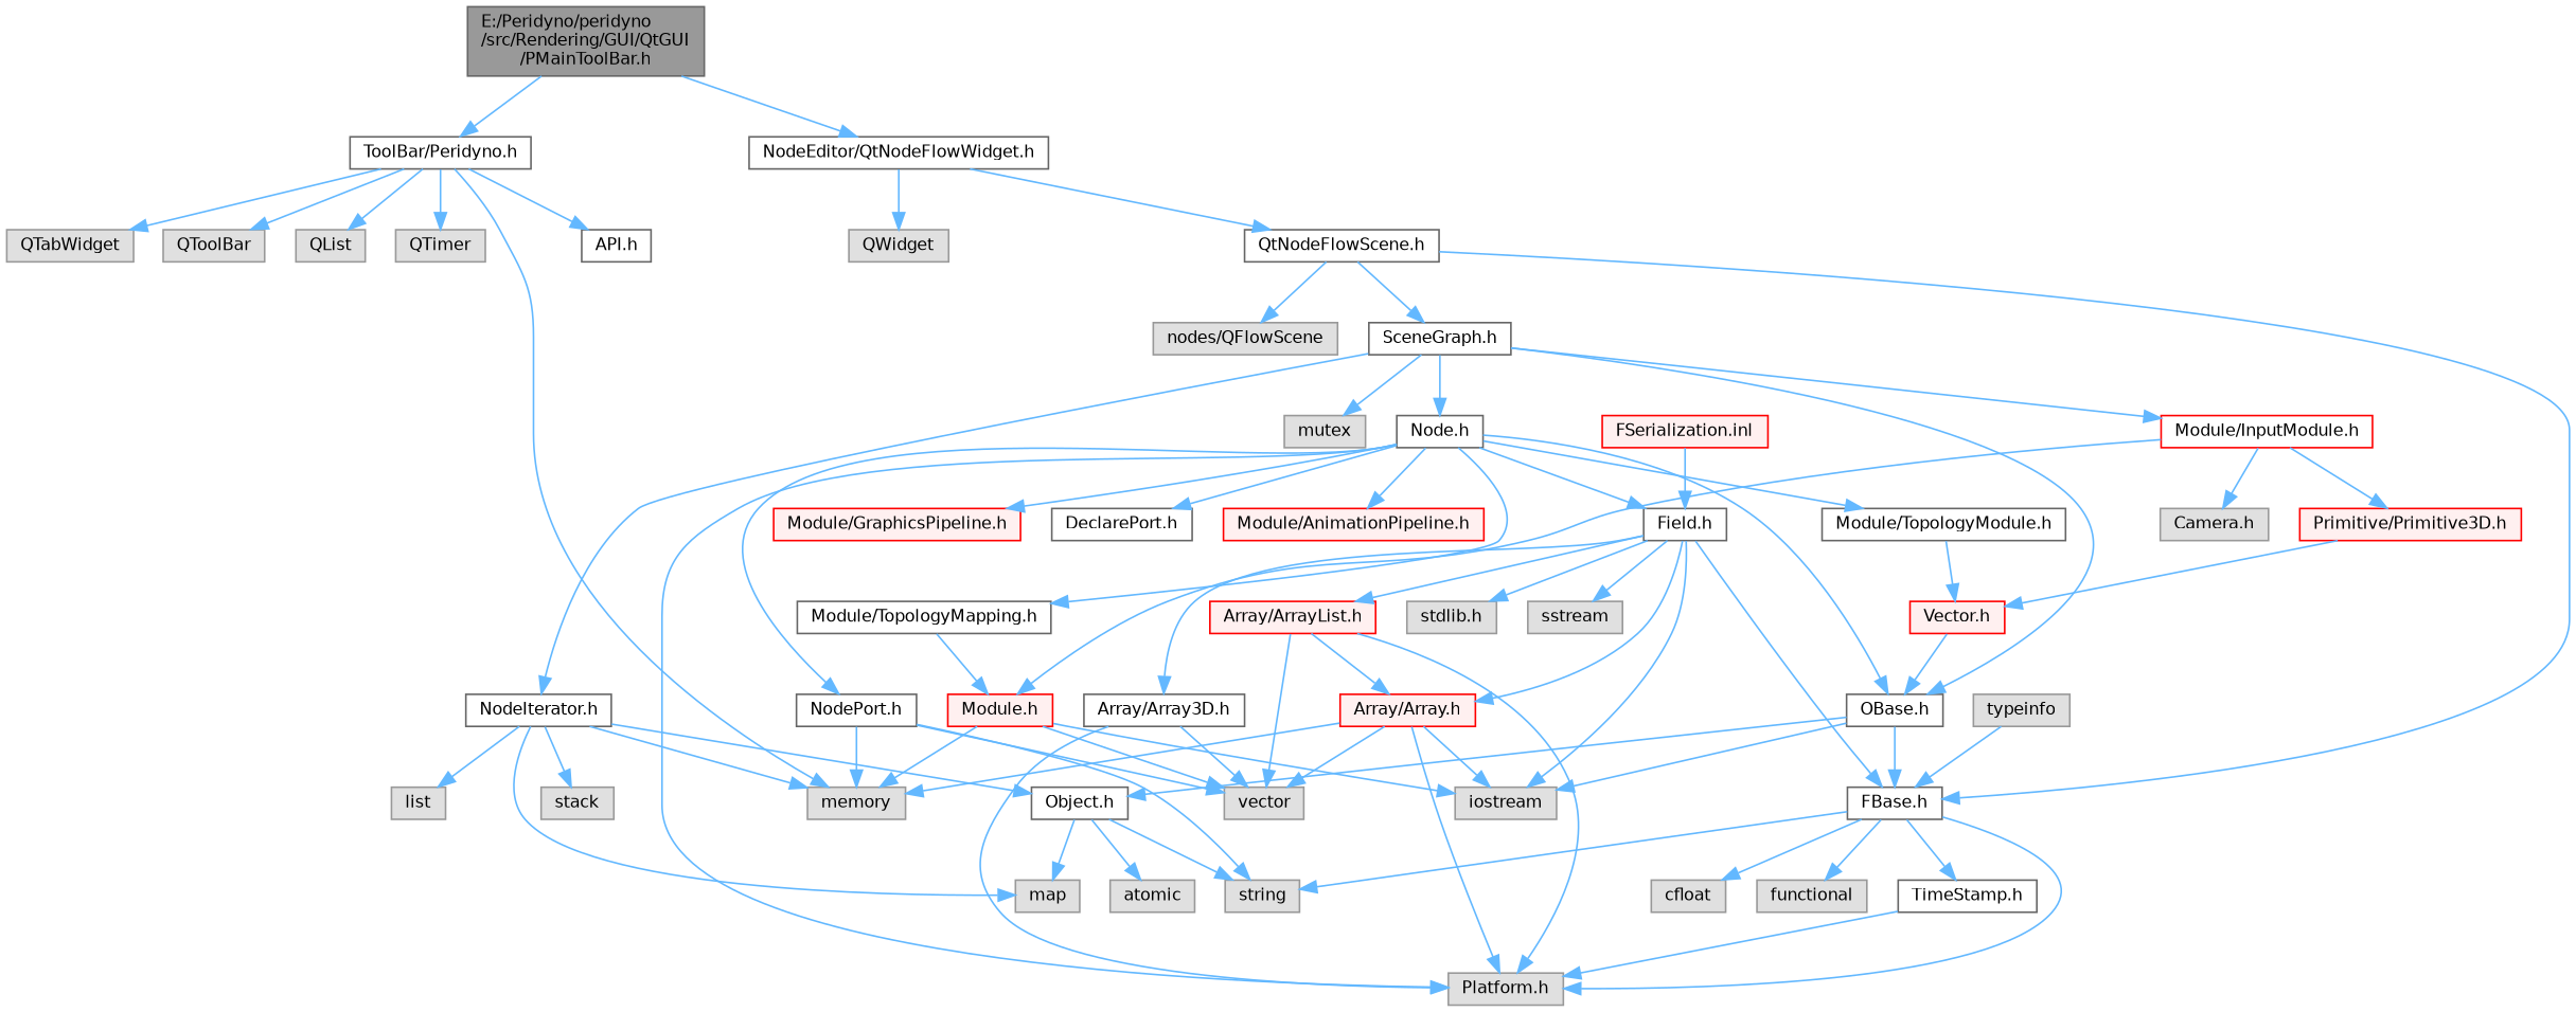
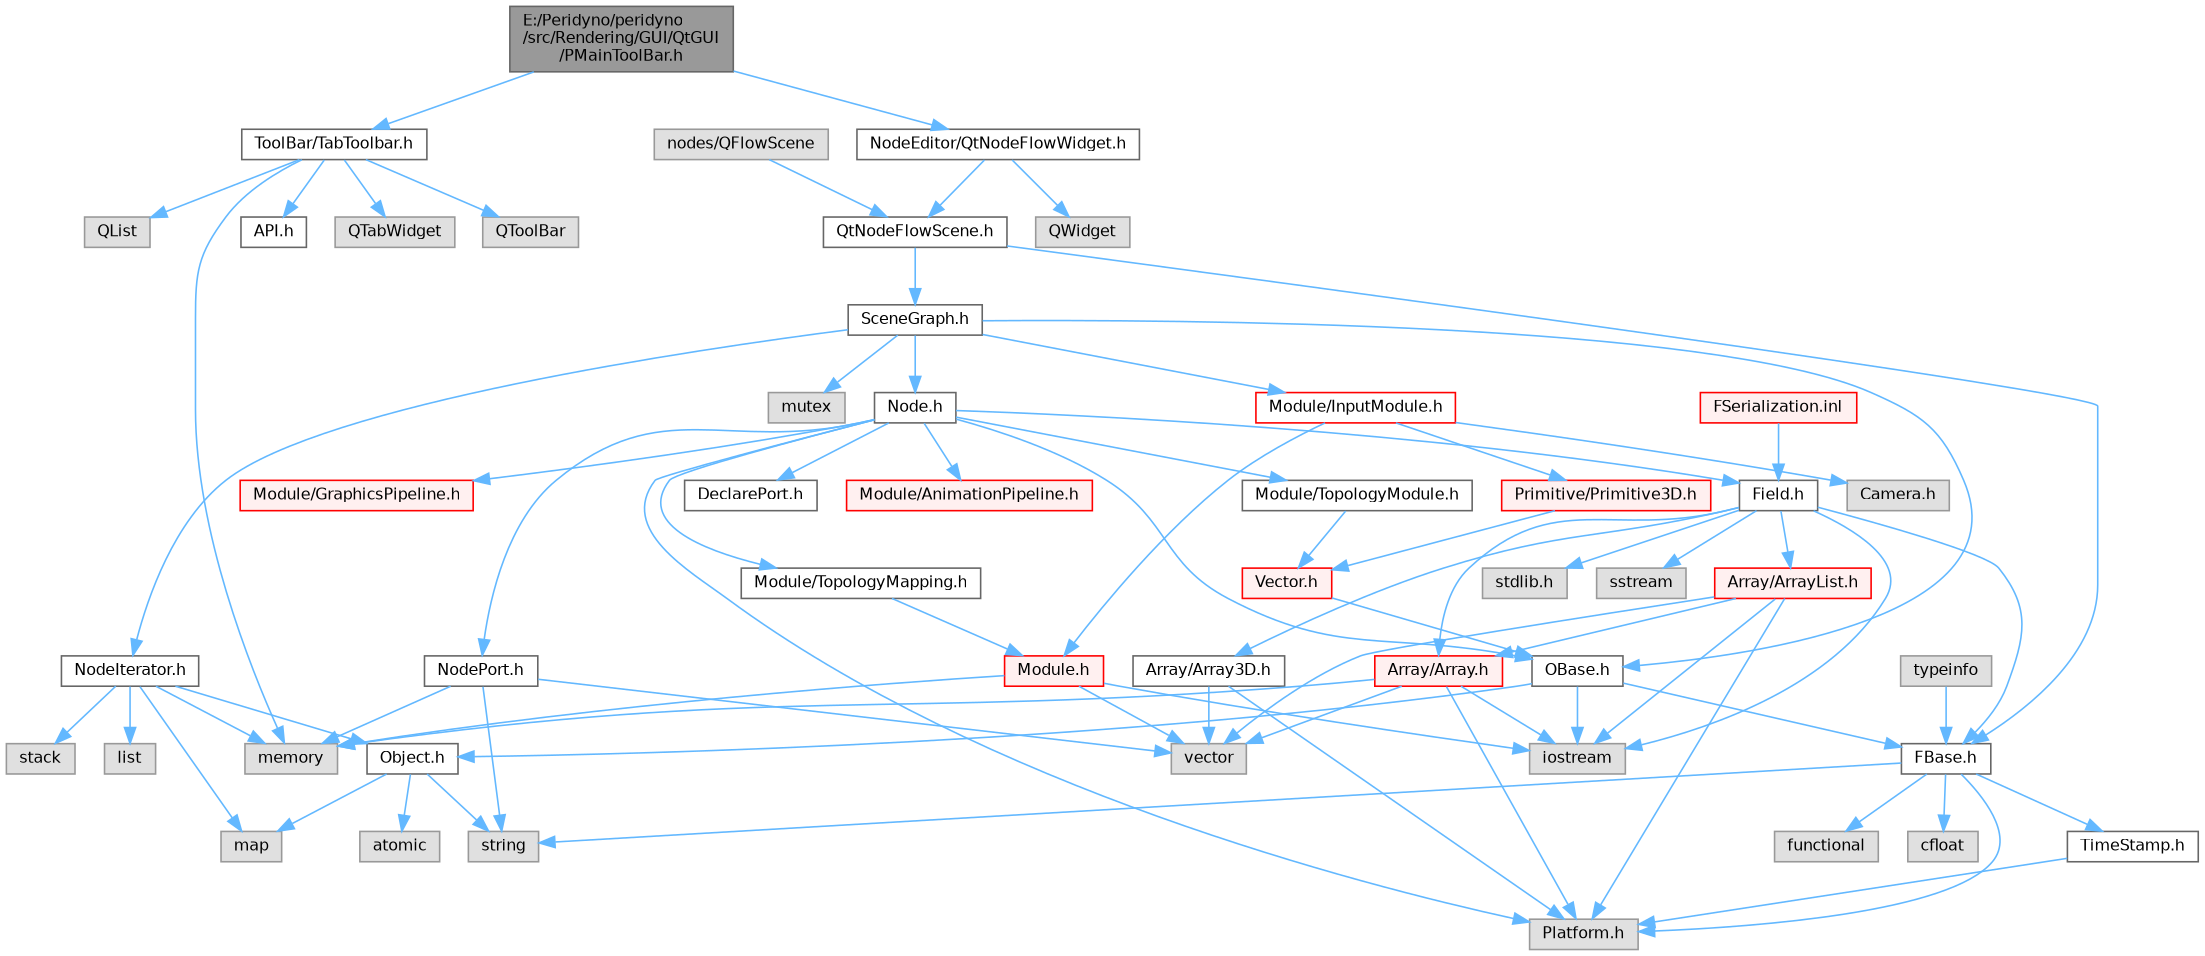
  digraph {
    node [color=grey60 fillcolor="#E0E0E0" fontname=Helvetica fontsize=10 shape=box style=filled]
    edge [color=steelblue1 fontname=Helvetica fontsize=10 labelfontname=Helvetica labelfontsize=10 style=solid]
    n1 [color=gray40 fillcolor=grey60 fontcolor=black height=0.2 label="E:/Peridyno/peridyno\l/src/Rendering/GUI/QtGUI\l/PMainToolBar.h" width=0.4]
-   n2 [color=grey40 fillcolor=white height=0.2 label="ToolBar/Peridyno.h" width=0.4]
+   n2 [color=grey40 fillcolor=white height=0.2 label="ToolBar/TabToolbar.h" width=0.4]
    n3 [color=grey40 fillcolor=white height=0.2 label="NodeEditor/QtNodeFlowWidget.h" width=0.4]
    n4 [height=0.2 label=QTabWidget width=0.4]
    n5 [height=0.2 label=QToolBar width=0.4]
    n6 [height=0.2 label=QList width=0.4]
-   n7 [height=0.2 label=QTimer width=0.4]
    n8 [height=0.2 label=memory width=0.4]
    n9 [color=grey40 fillcolor=white height=0.2 label="API.h" width=0.4]
    n10 [height=0.2 label=QWidget width=0.4]
    n11 [color=grey40 fillcolor=white height=0.2 label="QtNodeFlowScene.h" width=0.4]
    n12 [height=0.2 label="nodes/QFlowScene" width=0.4]
    n13 [color=grey40 fillcolor=white height=0.2 label="SceneGraph.h" width=0.4]
    n14 [color=grey40 fillcolor=white height=0.2 label="FBase.h" width=0.4]
    n15 [color=grey40 fillcolor=white height=0.2 label="OBase.h" width=0.4]
    n16 [color=grey40 fillcolor=white height=0.2 label="Node.h" width=0.4]
    n17 [color=grey40 fillcolor=white height=0.2 label="NodeIterator.h" width=0.4]
    n18 [color=red fillcolor=white height=0.2 label="Module/InputModule.h" width=0.4]
    n19 [height=0.2 label=mutex width=0.4]
    n20 [height=0.2 label="Platform.h" width=0.4]
    n21 [color=grey40 fillcolor=white height=0.2 label="TimeStamp.h" width=0.4]
    n22 [height=0.2 label=string width=0.4]
    n23 [height=0.2 label=functional width=0.4]
    n24 [height=0.2 label=cfloat width=0.4]
    n25 [height=0.2 label=iostream width=0.4]
    n26 [color=grey40 fillcolor=white height=0.2 label="Object.h" width=0.4]
    n27 [color=grey40 fillcolor=white height=0.2 label="Field.h" width=0.4]
    n28 [color=grey40 fillcolor=white height=0.2 label="DeclarePort.h" width=0.4]
    n29 [color=grey40 fillcolor=white height=0.2 label="NodePort.h" width=0.4]
    n30 [color=grey40 fillcolor=white height=0.2 label="Module/TopologyModule.h" width=0.4]
    n31 [color=grey40 fillcolor=white height=0.2 label="Module/TopologyMapping.h" width=0.4]
    n32 [color=red fillcolor="#FFF0F0" height=0.2 label="Module/AnimationPipeline.h" width=0.4]
    n33 [color=red fillcolor="#FFF0F0" height=0.2 label="Module/GraphicsPipeline.h" width=0.4]
    n34 [height=0.2 label=map width=0.4]
    n35 [height=0.2 label=stack width=0.4]
    n36 [height=0.2 label=list width=0.4]
    n37 [color=red fillcolor="#FFF0F0" height=0.2 label="Module.h" width=0.4]
    n38 [height=0.2 label="Camera.h" width=0.4]
    n39 [color=red fillcolor="#FFF0F0" height=0.2 label="Primitive/Primitive3D.h" width=0.4]
    n40 [height=0.2 label=atomic width=0.4]
    n41 [height=0.2 label=typeinfo width=0.4]
    n42 [height=0.2 label="stdlib.h" width=0.4]
    n43 [height=0.2 label=sstream width=0.4]
    n44 [color=red fillcolor="#FFF0F0" height=0.2 label="Array/Array.h" width=0.4]
    n45 [color=grey40 fillcolor=white height=0.2 label="Array/Array3D.h" width=0.4]
    n46 [color=red fillcolor="#FFF0F0" height=0.2 label="Array/ArrayList.h" width=0.4]
    n47 [height=0.2 label=vector width=0.4]
    n48 [color=red fillcolor="#FFF0F0" height=0.2 label="Vector.h" width=0.4]
    n49 [color=red fillcolor="#FFF0F0" height=0.2 label="FSerialization.inl" width=0.4]
    n1 -> n2
    n1 -> n3
    n2 -> n4
    n2 -> n5
    n2 -> n6
-   n2 -> n7
    n2 -> n8
    n2 -> n9
    n3 -> n10
    n3 -> n11
-   n11 -> n12
+   n12 -> n11
    n11 -> n13
    n11 -> n14
    n13 -> n15
    n13 -> n16
    n13 -> n17
    n13 -> n18
    n13 -> n19
    n14 -> n20
    n14 -> n21
    n14 -> n22
    n14 -> n23
    n14 -> n24
    n15 -> n14
    n15 -> n25
    n15 -> n26
    n16 -> n15
    n16 -> n20
    n16 -> n27
    n16 -> n28
    n16 -> n29
    n16 -> n30
    n16 -> n31
    n16 -> n32
    n16 -> n33
    n17 -> n8
    n17 -> n26
    n17 -> n34
    n17 -> n35
    n17 -> n36
    n18 -> n37
    n18 -> n38
    n18 -> n39
    n21 -> n20
    n26 -> n22
    n26 -> n34
    n26 -> n40
    n27 -> n14
    n27 -> n25
    n27 -> n42
    n27 -> n43
    n27 -> n44
    n27 -> n45
    n27 -> n46
    n29 -> n8
    n29 -> n22
    n29 -> n47
    n30 -> n48
    n31 -> n37
    n37 -> n8
    n37 -> n25
    n37 -> n47
    n39 -> n48
    n41 -> n14
    n44 -> n8
    n44 -> n20
    n44 -> n25
    n44 -> n47
    n45 -> n20
    n45 -> n47
    n46 -> n20
+   n46 -> n25
    n46 -> n44
    n46 -> n47
    n48 -> n15
    n49 -> n27
  }
